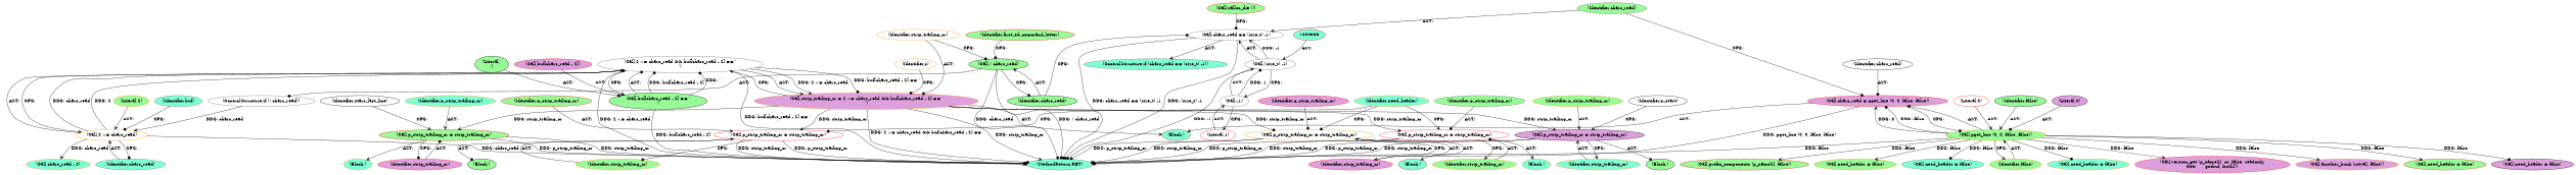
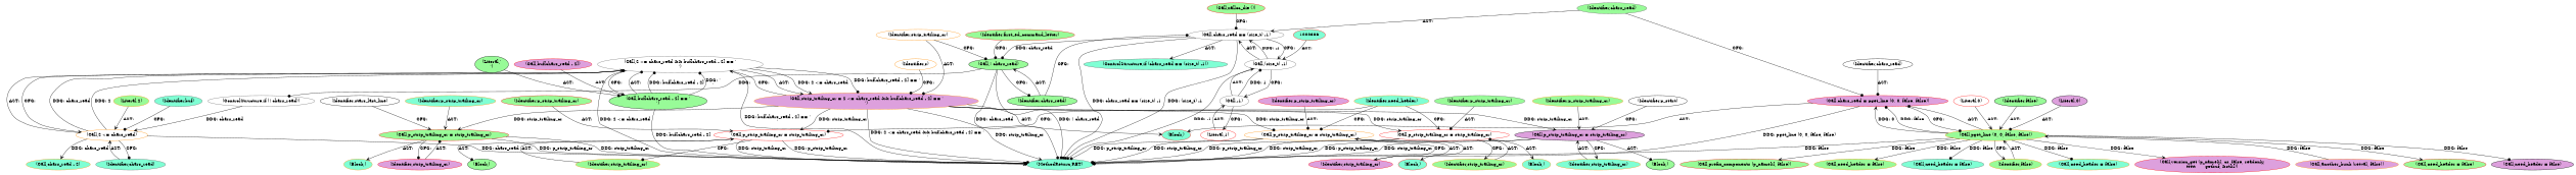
  digraph {
    node [color=darkorange fillcolor=palegreen style=filled]
    edge [arrowhead=vee]
    n1 [color=gray40 fillcolor=white label="(Call,2 <= chars_read && buf[chars_read - 2] == '\r')"]
    n2 [fillcolor=white label="(Call,2 <= chars_read)"]
    n3 [color=black label="(Call,buf[chars_read - 2] == '\r')"]
    n4 [fillcolor=plum label="(Call,strip_trailing_cr = 2 <= chars_read && buf[chars_read - 2] == '\r')"]
    n5 [color=gray40 fillcolor=aquamarine label="(MethodReturn,RET)"]
    n6 [fillcolor=aquamarine label="(Call,chars_read - 2)"]
    n7 [color=gray40 fillcolor=aquamarine label="(Identifier,chars_read)"]
    n8 [color=red fillcolor=aquamarine label="(Block,)"]
    n9 [color=red label="(Call,p_strip_trailing_cr = strip_trailing_cr)"]
    n10 [color=red fillcolor=white label="(Call,p_strip_trailing_cr = strip_trailing_cr)"]
    n11 [fillcolor=white label="(Call,p_strip_trailing_cr = strip_trailing_cr)"]
    n12 [color=red fillcolor=white label="(Call,p_strip_trailing_cr = strip_trailing_cr)"]
    n13 [color=black fillcolor=plum label="(Call,p_strip_trailing_cr = strip_trailing_cr)"]
    n14 [color=black label="(Call,! chars_read)"]
    n15 [color=black label="(Identifier,chars_read)"]
    n16 [color=gray40 fillcolor=white label="(ControlStructure,if (! chars_read))"]
    n17 [color=gray40 fillcolor=white label="(Call,chars_read == (size_t) -1)"]
    n18 [color=gray40 fillcolor=white label="(Call,(size_t) -1)"]
    n19 [color=gray40 fillcolor=aquamarine label="(ControlStructure,if (chars_read == (size_t) -1))"]
    n20 [color=gray40 fillcolor=white label="(Call,-1)"]
    n21 [color=red fillcolor=plum label="(Call,chars_read = pget_line (0, 0, false, false))"]
    n22 [label="(Call,pget_line (0, 0, false, false))"]
    n23 [color=red label="(Call,prefix_components (p_name[i], false))"]
    n24 [label="(Call,need_header = false)"]
    n25 [color=gray40 fillcolor=aquamarine label="(Call,need_header = false)"]
    n26 [label="(Identifier,false)"]
    n27 [fillcolor=aquamarine label="(Call,need_header = false)"]
    n28 [color=red fillcolor=plum label="(Call,version_get (p_name[i], cs, false, readonly,\n\t\t\t\t\t       getbuf, &st[i]))"]
    n29 [fillcolor=plum label="(Call,another_hunk (retval, false))"]
    n30 [color=red label="(Call,need_header = false)"]
    n31 [color=black fillcolor=plum label="(Call,need_header = false)"]
    n32 [color=red fillcolor=white label="(Literal,1)"]
    n33 [color=black label="(Literal,'\r')"]
    n34 [fillcolor=aquamarine label="(Block,)"]
    n35 [color=red fillcolor=plum label="(Identifier,strip_trailing_cr)"]
    n36 [label="(Identifier,strip_trailing_cr)"]
    n37 [color=black label="(Block,)"]
    n38 [color=red fillcolor=plum label="(Identifier,strip_trailing_cr)"]
    n39 [color=red fillcolor=aquamarine label="(Block,)"]
    n40 [label="(Identifier,strip_trailing_cr)"]
    n41 [fillcolor=aquamarine label="(Block,)"]
    n42 [color=black label="(Block,)"]
    n43 [fillcolor=aquamarine label="(Identifier,strip_trailing_cr)"]
    n44 [color=gray40 label="(Identifier,p_strip_trailing_cr)"]
    n45 [color=red fillcolor=plum label="(Identifier,p_strip_trailing_cr)"]
    n46 [color=black fillcolor=white label="(Identifier,p_start)"]
    n47 [color=red fillcolor=plum label="(Call,buf[chars_read - 2])"]
    n48 [label="(Identifier,p_strip_trailing_cr)"]
    n49 [color=gray40 label="(Identifier,chars_read)"]
    n50 [fillcolor=white label="(Identifier,strip_trailing_cr)"]
    n51 [color=red fillcolor=white label="(Literal,0)"]
    n52 [color=black label="(Identifier,false)"]
    n53 [color=black fillcolor=plum label="(Literal,0)"]
    n54 [label="(Literal,2)"]
    n55 [color=red label="(Identifier,p_strip_trailing_cr)"]
    n56 [color=gray40 fillcolor=aquamarine label="(Identifier,buf)"]
    n57 [fillcolor=aquamarine label="(Identifier,need_header)"]
    n58 [color=black fillcolor=white label="(Identifier,stars_last_line)"]
    n59 [color=black fillcolor=white label="(Identifier,chars_read)"]
    n60 [color=red label="(Call,xalloc_die ())"]
    n61 [fillcolor=white label="(Identifier,s)"]
    n62 [fillcolor=aquamarine label="(Identifier,p_strip_trailing_cr)"]
    n63 [color=red label="(Identifier,first_ed_command_letter)"]
    1000386 [color=red fillcolor=aquamarine]
    n1 -> n2 [label="CFG: "]
    n1 -> n3 [label="CFG: "]
    n1 -> n4 [label="AST: "]
    n1 -> n4 [label="DDG: 2 <= chars_read"]
    n1 -> n4 [arrowhead=dot label="DDG: buf[chars_read - 2] == '\r'"]
    n1 -> n5 [label="DDG: 2 <= chars_read"]
    n1 -> n5 [label="DDG: buf[chars_read - 2] == '\r'"]
    n2 -> n1 [label="AST: "]
    n2 -> n1 [label="DDG: 2"]
    n2 -> n1 [arrowhead=dot label="DDG: chars_read"]
    n2 -> n5 [arrowhead=dot label="DDG: chars_read"]
    n2 -> n6 [label="DDG: chars_read"]
    n2 -> n7 [arrowhead=dot label="CFG: "]
    n3 -> n1 [arrowhead=dot label="AST: "]
    n3 -> n1 [arrowhead=dot label="DDG: buf[chars_read - 2]"]
    n3 -> n1 [arrowhead=dot label="DDG: '\r'"]
    n3 -> n5 [arrowhead=dot label="DDG: buf[chars_read - 2]"]
    n4 -> n1 [label="CFG: "]
    n4 -> n5 [arrowhead=dot label="DDG: 2 <= chars_read && buf[chars_read - 2] == '\r'"]
    n4 -> n5 [label="DDG: strip_trailing_cr"]
    n4 -> n8 [label="AST: "]
    n4 -> n9 [label="DDG: strip_trailing_cr"]
    n4 -> n10 [label="DDG: strip_trailing_cr"]
    n4 -> n11 [arrowhead=dot label="DDG: strip_trailing_cr"]
    n4 -> n12 [label="DDG: strip_trailing_cr"]
    n4 -> n13 [label="DDG: strip_trailing_cr"]
    n7 -> n2 [label="AST: "]
    n9 -> n5 [label="DDG: strip_trailing_cr"]
    n9 -> n5 [arrowhead=dot label="DDG: p_strip_trailing_cr"]
    n9 -> n34 [label="AST: "]
    n9 -> n35 [arrowhead=dot label="CFG: "]
    n10 -> n5 [arrowhead=dot label="DDG: p_strip_trailing_cr"]
    n10 -> n5 [label="DDG: strip_trailing_cr"]
    n10 -> n36 [arrowhead=dot label="CFG: "]
    n10 -> n37 [arrowhead=dot label="AST: "]
    n11 -> n5 [arrowhead=dot label="DDG: p_strip_trailing_cr"]
    n11 -> n5 [arrowhead=dot label="DDG: strip_trailing_cr"]
    n11 -> n38 [label="CFG: "]
    n11 -> n39 [label="AST: "]
    n12 -> n5 [arrowhead=dot label="DDG: p_strip_trailing_cr"]
    n12 -> n5 [arrowhead=dot label="DDG: strip_trailing_cr"]
    n12 -> n40 [label="CFG: "]
    n12 -> n41 [label="AST: "]
    n13 -> n5 [arrowhead=dot label="DDG: p_strip_trailing_cr"]
    n13 -> n5 [arrowhead=dot label="DDG: strip_trailing_cr"]
    n13 -> n42 [arrowhead=dot label="AST: "]
    n13 -> n43 [label="CFG: "]
    n14 -> n5 [arrowhead=dot label="DDG: chars_read"]
    n14 -> n5 [arrowhead=dot label="DDG: ! chars_read"]
    n14 -> n15 [arrowhead=dot label="CFG: "]
-   n14 -> n16 [arrowhead=dot label="AST: "]
+   n14 -> n16 [arrowhead=dot label="DDG: "]
    n15 -> n14 [label="AST: "]
    n15 -> n17 [arrowhead=dot label="CFG: "]
    n16 -> n2 [label="DDG: chars_read"]
    n17 -> n5 [arrowhead=dot label="DDG: chars_read == (size_t) -1"]
    n17 -> n5 [arrowhead=dot label="DDG: (size_t) -1"]
+   n17 -> n14 [arrowhead=dot label="DDG: chars_read"]
+   n17 -> n18 [label="CFG: "]
    n17 -> n19 [label="AST: "]
    n18 -> n5 [arrowhead=dot label="DDG: -1"]
    n18 -> n17 [label="AST: "]
    n18 -> n17 [label="DDG: -1"]
    n18 -> n20 [label="CFG: "]
    n20 -> n18 [label="AST: "]
    n20 -> n18 [arrowhead=dot label="DDG: 1"]
    n20 -> n32 [label="CFG: "]
    n21 -> n5 [label="DDG: pget_line (0, 0, false, false)"]
    n21 -> n8 [label="AST: "]
    n21 -> n22 [arrowhead=dot label="CFG: "]
    n22 -> n5 [arrowhead=dot label="DDG: false"]
    n22 -> n21 [arrowhead=dot label="AST: "]
    n22 -> n21 [label="DDG: 0"]
    n22 -> n21 [arrowhead=dot label="DDG: false"]
    n22 -> n23 [label="DDG: false"]
    n22 -> n24 [label="DDG: false"]
    n22 -> n25 [arrowhead=dot label="DDG: false"]
    n22 -> n26 [label="CFG: "]
    n22 -> n27 [arrowhead=dot label="DDG: false"]
    n22 -> n28 [label="DDG: false"]
-   n22 -> n29 [label="DDG: false"]
+   n29 -> n22 [label="DDG: false"]
    n22 -> n30 [label="DDG: false"]
    n22 -> n31 [arrowhead=dot label="DDG: false"]
    n26 -> n22 [label="AST: "]
    n32 -> n20 [label="AST: "]
    n33 -> n3 [arrowhead=dot label="AST: "]
    n35 -> n9 [arrowhead=dot label="AST: "]
    n36 -> n10 [label="AST: "]
    n38 -> n11 [label="AST: "]
    n40 -> n12 [arrowhead=dot label="AST: "]
    n43 -> n13 [label="AST: "]
    n44 -> n12 [arrowhead=dot label="AST: "]
    n45 -> n11 [arrowhead=dot label="AST: "]
    n46 -> n13 [label="CFG: "]
    n47 -> n3 [label="AST: "]
    n48 -> n13 [label="AST: "]
    n49 -> n17 [label="AST: "]
    n49 -> n21 [arrowhead=dot label="CFG: "]
    n50 -> n4 [arrowhead=dot label="AST: "]
    n50 -> n14 [arrowhead=dot label="CFG: "]
    n51 -> n22 [label="AST: "]
    n52 -> n22 [label="AST: "]
    n53 -> n22 [arrowhead=dot label="AST: "]
    n54 -> n2 [label="AST: "]
    n55 -> n10 [label="AST: "]
    n56 -> n2 [arrowhead=dot label="CFG: "]
    n57 -> n10 [arrowhead=dot label="CFG: "]
    n57 -> n11 [arrowhead=dot label="CFG: "]
    n57 -> n12 [label="CFG: "]
    n58 -> n9 [label="CFG: "]
    n59 -> n21 [arrowhead=dot label="AST: "]
    n60 -> n17 [arrowhead=dot label="CFG: "]
    n61 -> n4 [arrowhead=dot label="CFG: "]
    n62 -> n9 [label="AST: "]
    n63 -> n14 [arrowhead=dot label="CFG: "]
    1000386 -> n18 [label="AST: "]
  }
